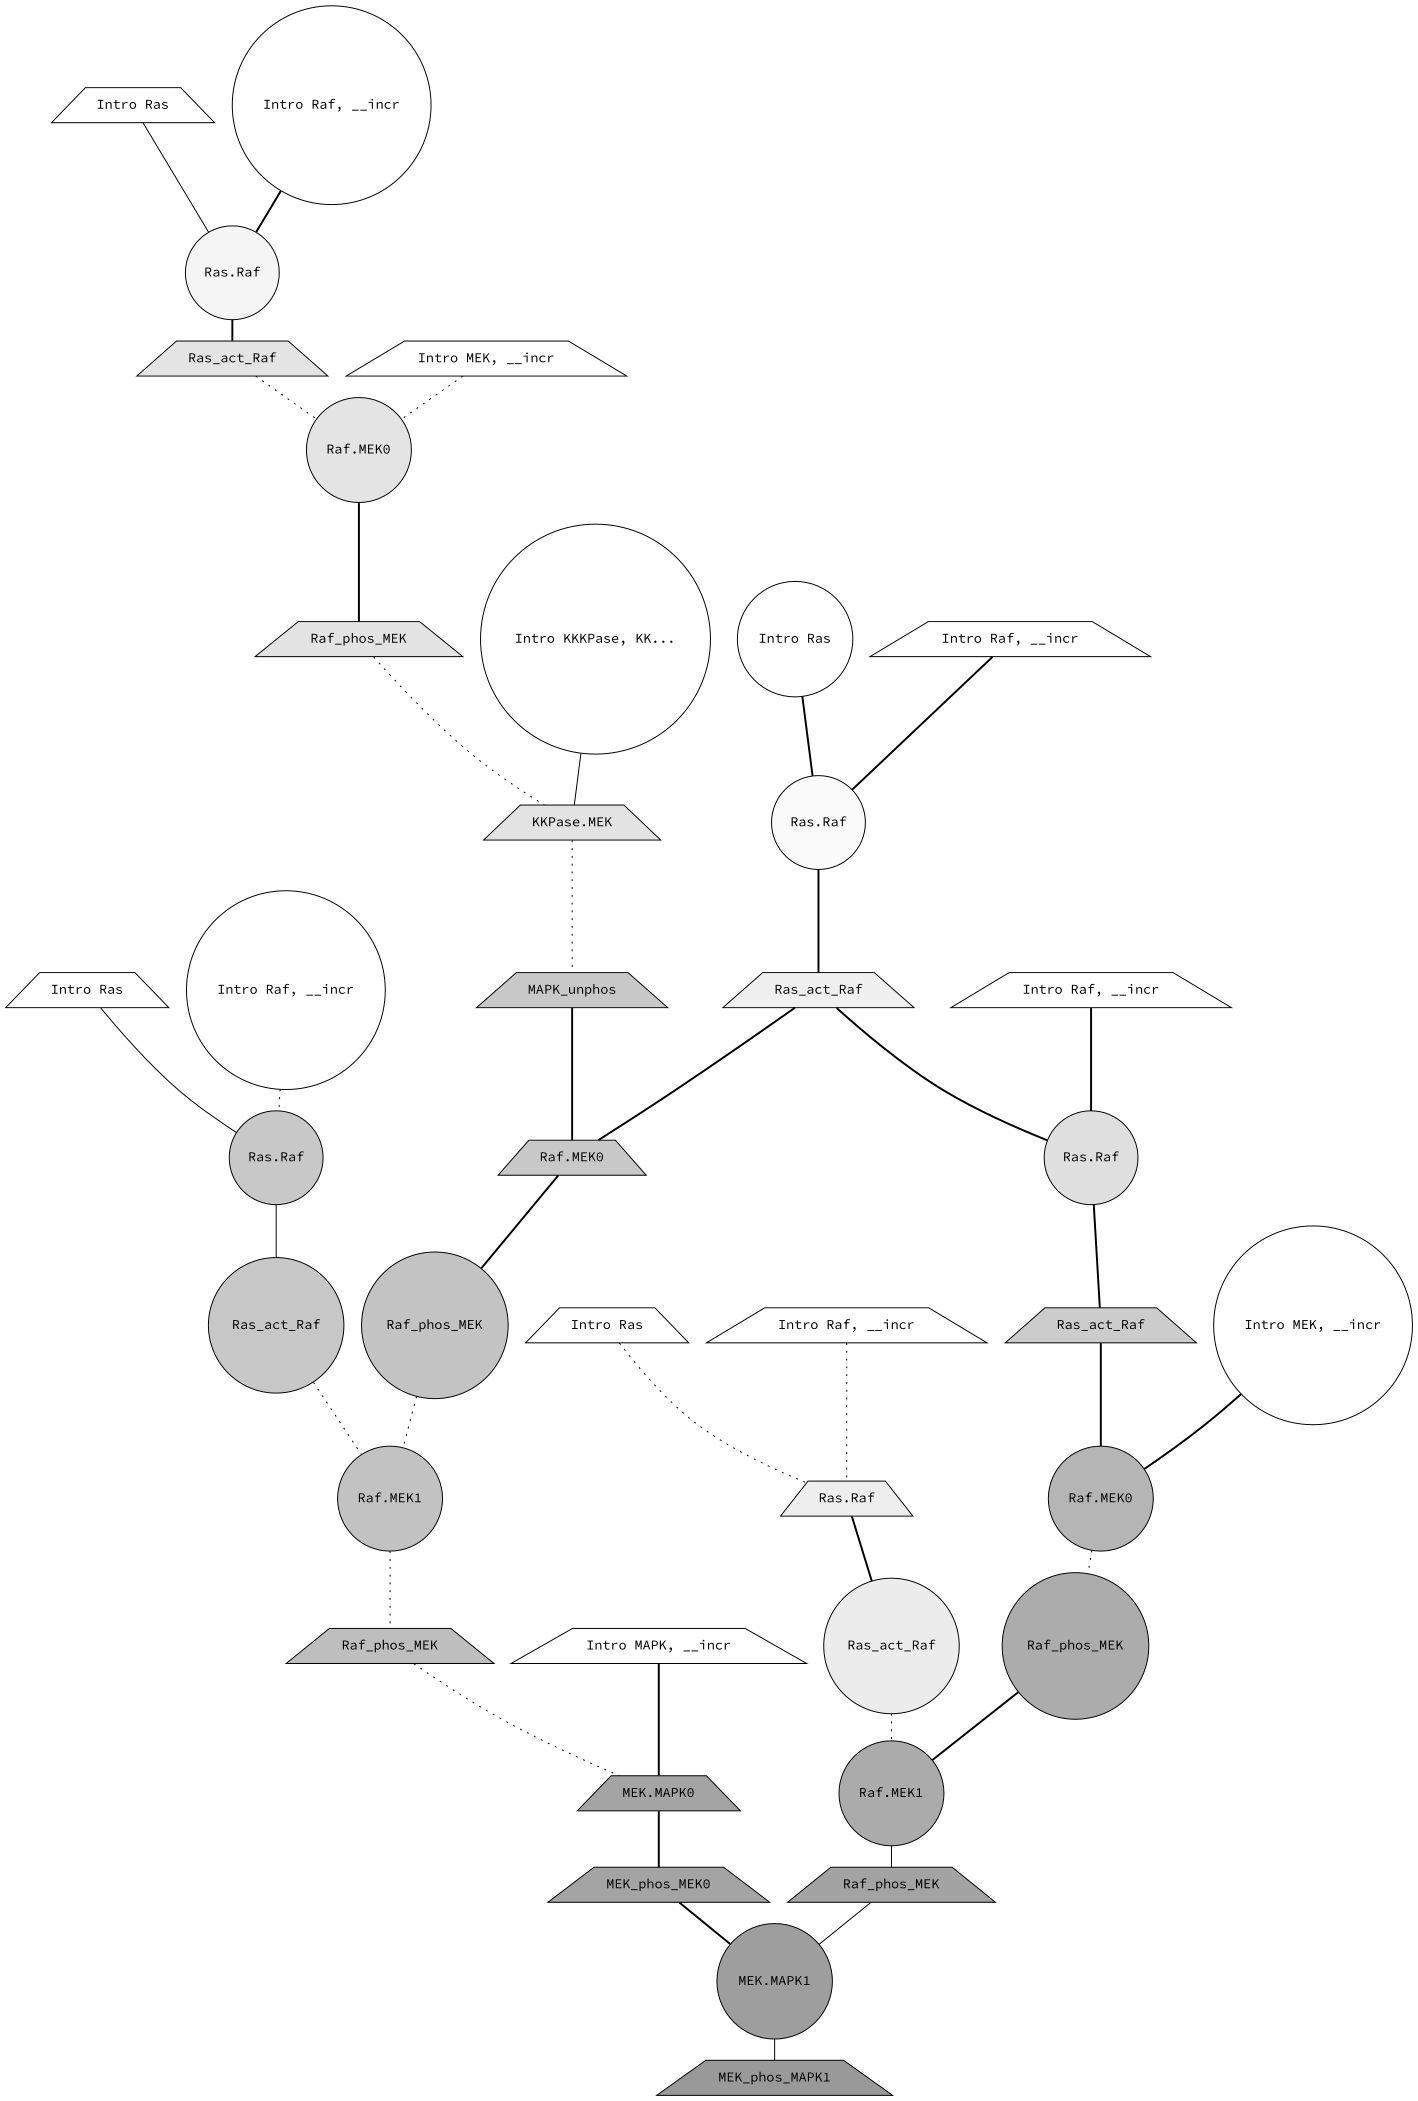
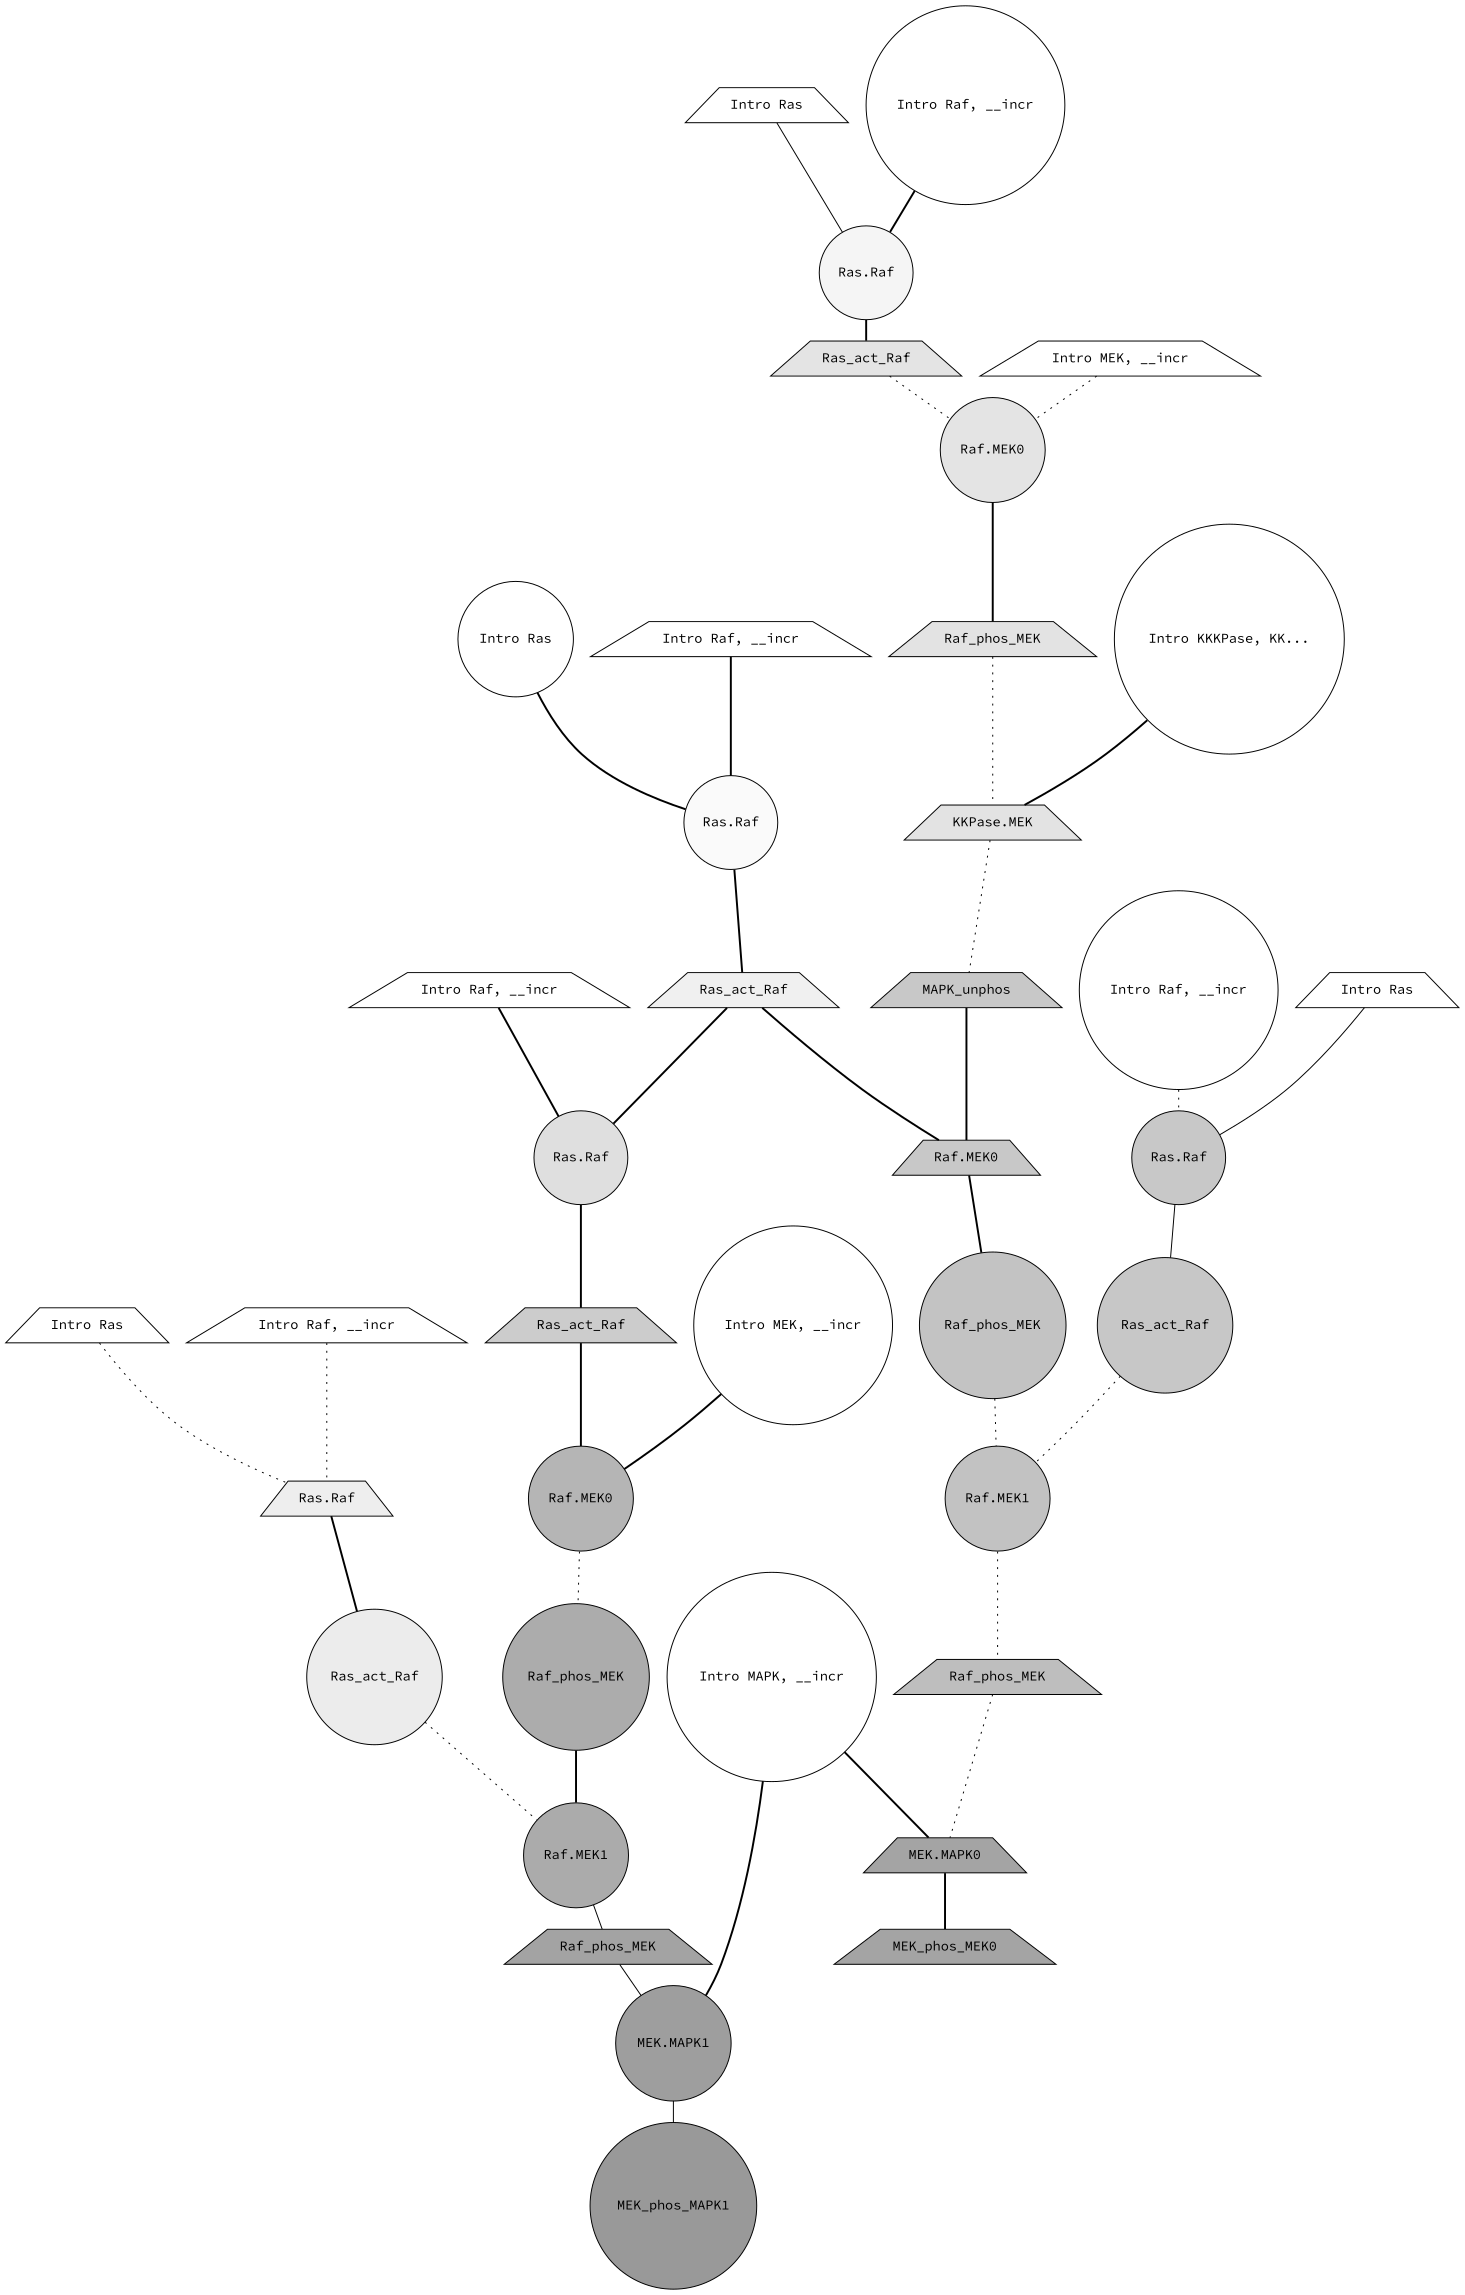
  digraph {
    fontname="Source Code Pro"
    rankdir=TB
    ranksep=0.30
    node [fillcolor="0.000 0.000 1.000" fontname="Source Code Pro" shape=trapezium style=filled]
    edge [color="0.000 0.000 0.000" dir=none fontname="Source Code Pro" style=bold]
    n1 [label="Intro Ras"]
    n2 [fillcolor="0.000 0.000 0.958" label="Ras.Raf" shape=circle]
    n3 [fillcolor="0.000 0.000 0.892" label=Ras_act_Raf]
    n4 [label="Intro Ras"]
    n5 [fillcolor="0.000 0.000 0.933" label="Ras.Raf"]
    n6 [fillcolor="0.000 0.000 0.925" label=Ras_act_Raf shape=circle]
    n7 [label="Intro Ras" shape=circle]
    n8 [fillcolor="0.000 0.000 0.980" label="Ras.Raf" shape=circle]
    n9 [fillcolor="0.000 0.000 0.940" label=Ras_act_Raf]
    n10 [label="Intro Ras"]
    n11 [fillcolor="0.000 0.000 0.785" label="Ras.Raf" shape=circle]
    n12 [fillcolor="0.000 0.000 0.780" label=Ras_act_Raf shape=circle]
    n13 [label="Intro Raf, __incr"]
    n14 [label="Intro Raf, __incr"]
    n15 [label="Intro Raf, __incr" shape=circle]
    n16 [label="Intro Raf, __incr" shape=circle]
    n17 [label="Intro Raf, __incr"]
    n18 [fillcolor="0.000 0.000 0.874" label="Ras.Raf" shape=circle]
    n19 [fillcolor="0.000 0.000 0.798" label=Ras_act_Raf]
    n20 [label="Intro MEK, __incr"]
    n21 [fillcolor="0.000 0.000 0.892" label="Raf.MEK0" shape=circle]
    n22 [fillcolor="0.000 0.000 0.888" label=Raf_phos_MEK]
    n23 [label="Intro MEK, __incr" shape=circle]
    n24 [fillcolor="0.000 0.000 0.709" label="Raf.MEK0" shape=circle]
    n25 [fillcolor="0.000 0.000 0.672" label=Raf_phos_MEK shape=circle]
-   n26 [label="Intro MAPK, __incr"]
+   n26 [label="Intro MAPK, __incr" shape=circle]
    n27 [fillcolor="0.000 0.000 0.644" label="MEK.MAPK0"]
    n28 [fillcolor="0.000 0.000 0.643" label=MEK_phos_MEK0]
    n29 [label="Intro KKKPase, KK..." shape=circle]
    n30 [fillcolor="0.000 0.000 0.888" label="KKPase.MEK"]
    n31 [fillcolor="0.000 0.000 0.782" label=MAPK_unphos]
    n32 [fillcolor="0.000 0.000 0.782" label="Raf.MEK0"]
    n33 [fillcolor="0.000 0.000 0.762" label=Raf_phos_MEK shape=circle]
    n34 [fillcolor="0.000 0.000 0.669" label="Raf.MEK1" shape=circle]
    n35 [fillcolor="0.000 0.000 0.640" label=Raf_phos_MEK]
    n36 [fillcolor="0.000 0.000 0.759" label="Raf.MEK1" shape=circle]
    n37 [fillcolor="0.000 0.000 0.743" label=Raf_phos_MEK]
    n38 [fillcolor="0.000 0.000 0.618" label="MEK.MAPK1" shape=circle]
-   n39 [fillcolor="0.000 0.000 0.600" label=MEK_phos_MAPK1]
+   n39 [fillcolor="0.000 0.000 0.600" label=MEK_phos_MAPK1 shape=circle]
    n1 -> n2 [style=solid]
    n2 -> n3
    n3 -> n21 [style=dotted]
    n4 -> n5 [style=dotted]
    n5 -> n6
    n6 -> n34 [style=dotted]
    n7 -> n8
    n8 -> n9
    n9 -> n18
    n9 -> n32
    n10 -> n11 [style=solid]
    n11 -> n12 [style=solid]
    n12 -> n36 [style=dotted]
    n13 -> n8
    n14 -> n5 [style=dotted]
    n15 -> n11 [style=dotted]
    n16 -> n2
    n17 -> n18
    n18 -> n19
    n19 -> n24
    n20 -> n21 [style=dotted]
    n21 -> n22
    n22 -> n30 [style=dotted]
    n23 -> n24
    n24 -> n25 [style=dotted]
    n25 -> n34
    n26 -> n27
    n27 -> n28
-   n28 -> n38
-   n29 -> n30 [style=solid]
+   n26 -> n38
+   n29 -> n30
    n30 -> n31 [style=dotted]
    n31 -> n32
    n32 -> n33
    n33 -> n36 [style=dotted]
    n34 -> n35 [style=solid]
    n35 -> n38 [style=solid]
    n36 -> n37 [style=dotted]
    n37 -> n27 [style=dotted]
    n38 -> n39 [style=solid]
  }
